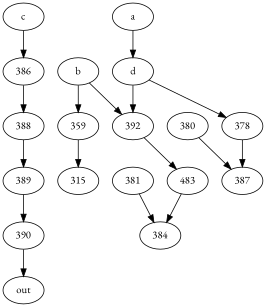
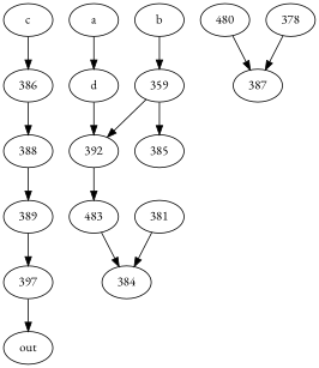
  strict digraph {
    fontname="EB Garamond"
    node [fontname="EB Garamond"]
    edge [fontname="EB Garamond"]
-   390
+   390 [label=397]
    out
    a
    d
-   380
+   380 [label=480]
    387
    386
    388
    389
    n10 [label=359]
    b
-   385 [label=315]
+   385
    n13 [label=392]
    n14 [label=483]
    384
    c
    381
    378
    390 -> out
    a -> d
    d -> n13
-   d -> 378
    380 -> 387
    386 -> 388
    388 -> 389
    389 -> 390
    n10 -> 385
-   b -> n13
+   n10 -> n13
    b -> n10
    n13 -> n14
    n14 -> 384
    c -> 386
    381 -> 384
    378 -> 387
  }
